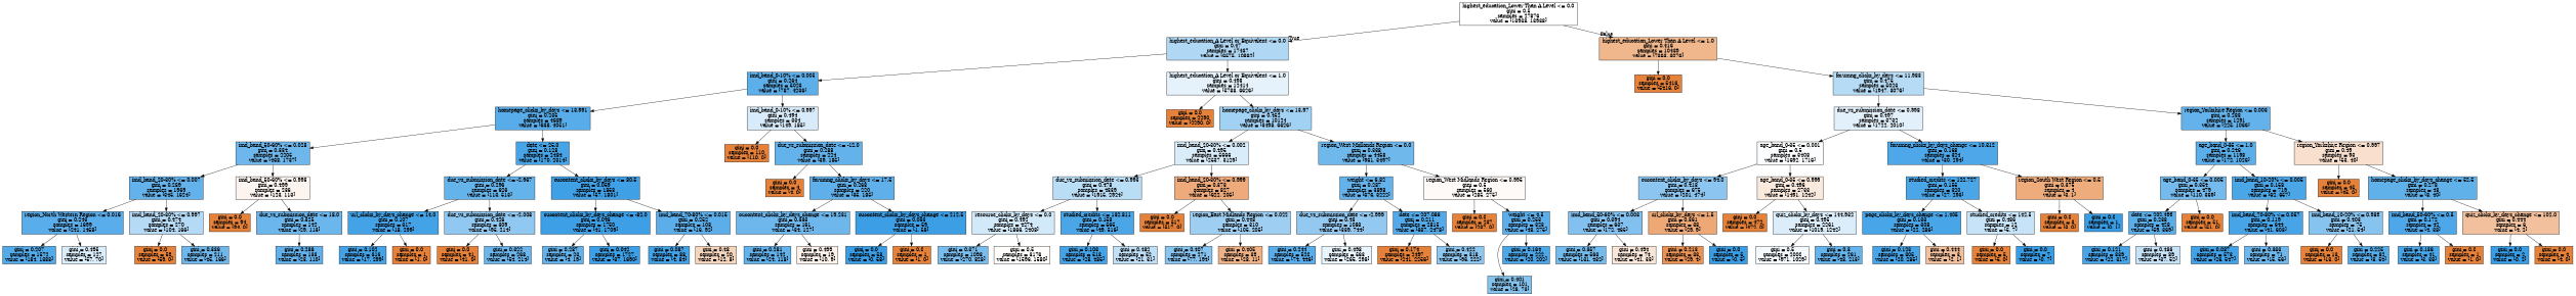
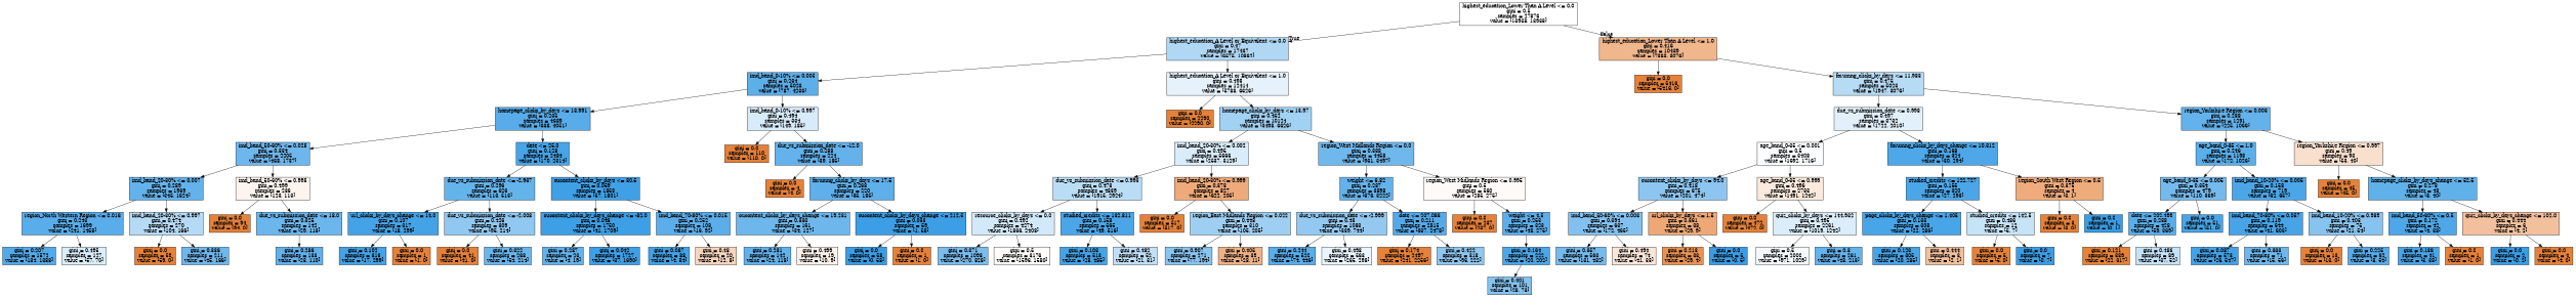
  digraph {
    node [color=black fillcolor="#e58139ff" shape=box style=filled]
    n1 [fillcolor="#e5813900" label="highest_education_Lower Than A Level <= 0.0\ngini = 0.5\nsamples = 27876\nvalue = [13938, 13938]"]
    n2 [fillcolor="#399de565" label="highest_education_A Level or Equivalent <= 0.0\ngini = 0.47\nsamples = 17437\nvalue = [6575, 10862]"]
    n3 [fillcolor="#e5813994" label="highest_education_Lower Than A Level <= 1.0\ngini = 0.416\nsamples = 10439\nvalue = [7363, 3076]"]
    n4 [fillcolor="#399de5d0" label="imd_band_0-10% <= 0.005\ngini = 0.264\nsamples = 5023\nvalue = [787, 4236]"]
    n5 [fillcolor="#399de520" label="highest_education_A Level or Equivalent <= 1.0\ngini = 0.498\nsamples = 12414\nvalue = [5788, 6626]"]
    n6 [label="gini = 0.0\nsamples = 5416\nvalue = [5416, 0]"]
    n7 [fillcolor="#399de55e" label="forumng_clicks_by_days <= 11.983\ngini = 0.475\nsamples = 5023\nvalue = [1947, 3076]"]
    n8 [fillcolor="#399de5d7" label="homepage_clicks_by_days <= 13.991\ngini = 0.235\nsamples = 4689\nvalue = [638, 4051]"]
    n9 [fillcolor="#399de532" label="imd_band_0-10% <= 0.997\ngini = 0.494\nsamples = 334\nvalue = [149, 185]"]
    n10 [label="gini = 0.0\nsamples = 2290\nvalue = [2290, 0]"]
    n11 [fillcolor="#399de578" label="homepage_clicks_by_days <= 13.97\ngini = 0.452\nsamples = 10124\nvalue = [3498, 6626]"]
    n12 [fillcolor="#399de5ba" label="imd_band_50-60% <= 0.028\ngini = 0.334\nsamples = 2205\nvalue = [468, 1737]"]
    n13 [fillcolor="#399de5ec" label="date <= 25.0\ngini = 0.128\nsamples = 2484\nvalue = [170, 2314]"]
    n14 [label="gini = 0.0\nsamples = 110\nvalue = [110, 0]"]
    n15 [fillcolor="#399de5c9" label="due_vs_submission_date <= -12.0\ngini = 0.288\nsamples = 224\nvalue = [39, 185]"]
    n16 [fillcolor="#399de5c9" label="imd_band_20-30% <= 0.007\ngini = 0.289\nsamples = 1969\nvalue = [345, 1624]"]
    n17 [fillcolor="#e5813915" label="imd_band_50-60% <= 0.998\ngini = 0.499\nsamples = 236\nvalue = [123, 113]"]
    n18 [fillcolor="#399de5c7" label="due_vs_submission_date <= -2.967\ngini = 0.296\nsamples = 626\nvalue = [113, 513]"]
    n19 [fillcolor="#399de5f7" label="oucontent_clicks_by_days <= 80.5\ngini = 0.059\nsamples = 1858\nvalue = [57, 1801]"]
    n20 [fillcolor="#399de5d5" label="region_North Western Region <= 0.016\ngini = 0.243\nsamples = 1699\nvalue = [241, 1458]"]
    n21 [fillcolor="#399de55f" label="imd_band_20-30% <= 0.997\ngini = 0.474\nsamples = 270\nvalue = [104, 166]"]
    n22 [label="gini = 0.0\nsamples = 94\nvalue = [94, 0]"]
    n23 [fillcolor="#399de5be" label="due_vs_submission_date <= 18.0\ngini = 0.325\nsamples = 142\nvalue = [29, 113]"]
    n24 [fillcolor="#399de5dd" label="gini = 0.207\nsamples = 1572\nvalue = [184, 1388]"]
    n25 [fillcolor="#399de52f" label="gini = 0.495\nsamples = 127\nvalue = [57, 70]"]
    n26 [label="gini = 0.0\nsamples = 59\nvalue = [59, 0]"]
    n27 [fillcolor="#399de5ba" label="gini = 0.336\nsamples = 211\nvalue = [45, 166]"]
    n28 [fillcolor="#399de5ca" label="gini = 0.286\nsamples = 133\nvalue = [23, 110]"]
    n29 [fillcolor="#399de5f0" label="url_clicks_by_days_change <= 14.0\ngini = 0.107\nsamples = 317\nvalue = [18, 299]"]
    n30 [fillcolor="#399de58e" label="due_vs_submission_date <= -2.008\ngini = 0.426\nsamples = 309\nvalue = [95, 214]"]
    n31 [fillcolor="#399de5f9" label="oucontent_clicks_by_days_change <= -82.0\ngini = 0.046\nsamples = 1750\nvalue = [41, 1709]"]
    n32 [fillcolor="#399de5d3" label="imd_band_70-80% <= 0.015\ngini = 0.252\nsamples = 108\nvalue = [16, 92]"]
    n33 [fillcolor="#399de5f1" label="gini = 0.102\nsamples = 316\nvalue = [17, 299]"]
    n34 [label="gini = 0.0\nsamples = 1\nvalue = [1, 0]"]
    n35 [label="gini = 0.0\nsamples = 41\nvalue = [41, 0]"]
    n36 [fillcolor="#399de5bf" label="gini = 0.322\nsamples = 268\nvalue = [54, 214]"]
    n37 [fillcolor="#399de5c9" label="gini = 0.287\nsamples = 23\nvalue = [4, 19]"]
    n38 [fillcolor="#399de5f9" label="gini = 0.042\nsamples = 1727\nvalue = [37, 1690]"]
    n39 [fillcolor="#399de5f3" label="gini = 0.087\nsamples = 88\nvalue = [4, 84]"]
    n40 [fillcolor="#e5813955" label="gini = 0.48\nsamples = 20\nvalue = [12, 8]"]
    n41 [label="gini = 0.0\nsamples = 4\nvalue = [4, 0]"]
    n42 [fillcolor="#399de5cf" label="forumng_clicks_by_days <= 17.5\ngini = 0.268\nsamples = 220\nvalue = [35, 185]"]
    n43 [fillcolor="#399de5bb" label="oucontent_clicks_by_days_change <= 19.231\ngini = 0.333\nsamples = 161\nvalue = [34, 127]"]
    n44 [fillcolor="#399de5fb" label="oucontent_clicks_by_days_change <= 212.5\ngini = 0.033\nsamples = 59\nvalue = [1, 58]"]
    n45 [fillcolor="#399de5cb" label="gini = 0.281\nsamples = 142\nvalue = [24, 118]"]
    n46 [fillcolor="#e5813919" label="gini = 0.499\nsamples = 19\nvalue = [10, 9]"]
    n47 [fillcolor="#399de5ff" label="gini = 0.0\nsamples = 58\nvalue = [0, 58]"]
    n48 [label="gini = 0.0\nsamples = 1\nvalue = [1, 0]"]
    n49 [fillcolor="#399de530" label="imd_band_20-30% <= 0.002\ngini = 0.495\nsamples = 5666\nvalue = [2537, 3129]"]
    n50 [fillcolor="#399de5b9" label="region_West Midlands Region <= 0.0\ngini = 0.338\nsamples = 4458\nvalue = [961, 3497]"]
    n51 [fillcolor="#399de558" label="due_vs_submission_date <= 0.993\ngini = 0.478\nsamples = 4839\nvalue = [1915, 2924]"]
    n52 [fillcolor="#e58139ab" label="imd_band_20-30% <= 0.999\ngini = 0.373\nsamples = 827\nvalue = [622, 205]"]
    n53 [fillcolor="#399de5c9" label="weight <= 6.82\ngini = 0.287\nsamples = 3898\nvalue = [676, 3222]"]
    n54 [fillcolor="#e5813909" label="region_West Midlands Region <= 0.995\ngini = 0.5\nsamples = 560\nvalue = [285, 275]"]
    n55 [fillcolor="#399de539" label="resource_clicks_by_days <= 0.0\ngini = 0.492\nsamples = 4274\nvalue = [1866, 2408]"]
    n56 [fillcolor="#399de5e7" label="studied_credits <= 132.811\ngini = 0.158\nsamples = 565\nvalue = [49, 516]"]
    n57 [label="gini = 0.0\nsamples = 517\nvalue = [517, 0]"]
    n58 [fillcolor="#399de57c" label="region_East Midlands Region <= 0.022\ngini = 0.448\nsamples = 310\nvalue = [105, 205]"]
    n59 [fillcolor="#399de5ac" label="gini = 0.371\nsamples = 1098\nvalue = [270, 828]"]
    n60 [fillcolor="#e5813903" label="gini = 0.5\nsamples = 3176\nvalue = [1596, 1580]"]
    n61 [fillcolor="#399de5f0" label="gini = 0.103\nsamples = 513\nvalue = [28, 485]"]
    n62 [fillcolor="#399de552" label="gini = 0.482\nsamples = 52\nvalue = [21, 31]"]
-   n63 [fillcolor="#399de59a" label="gini = 0.407\nsamples = 271\nvalue = [77, 194]"]
+   n63 [fillcolor="#399de59a" label="gini = 0.907\nsamples = 271\nvalue = [77, 194]"]
    n64 [fillcolor="#e581399b" label="gini = 0.405\nsamples = 39\nvalue = [28, 11]"]
    n65 [fillcolor="#399de58b" label="due_vs_submission_date <= -2.999\ngini = 0.43\nsamples = 1083\nvalue = [339, 744]"]
    n66 [fillcolor="#399de5dc" label="date <= 207.086\ngini = 0.211\nsamples = 2815\nvalue = [337, 2478]"]
    n67 [label="gini = 0.0\nsamples = 237\nvalue = [237, 0]"]
    n68 [fillcolor="#399de5d2" label="weight <= 4.5\ngini = 0.253\nsamples = 323\nvalue = [48, 275]"]
    n69 [fillcolor="#399de5d5" label="gini = 0.244\nsamples = 520\nvalue = [74, 446]"]
    n70 [fillcolor="#399de51c" label="gini = 0.498\nsamples = 563\nvalue = [265, 298]"]
    n71 [label="gini = 0.174\nsamples = 2497\nvalue = [241, 2256]"]
    n72 [fillcolor="#399de591" label="gini = 0.422\nsamples = 318\nvalue = [96, 222]"]
    n73 [fillcolor="#399de59d" label="gini = 0.401\nsamples = 101\nvalue = [28, 73]"]
    n74 [fillcolor="#399de5e6" label="gini = 0.164\nsamples = 222\nvalue = [20, 202]"]
    n75 [fillcolor="#399de525" label="due_vs_submission_date <= 0.998\ngini = 0.497\nsamples = 3732\nvalue = [1722, 2010]"]
    n76 [fillcolor="#399de5c9" label="region_Yorkshire Region <= 0.003\ngini = 0.288\nsamples = 1291\nvalue = [225, 1066]"]
    n77 [fillcolor="#399de504" label="age_band_0-35 <= 0.001\ngini = 0.5\nsamples = 3408\nvalue = [1692, 1716]"]
    n78 [fillcolor="#399de5e5" label="forumng_clicks_by_days_change <= 10.312\ngini = 0.168\nsamples = 324\nvalue = [30, 294]"]
    n79 [fillcolor="#399de5d4" label="age_band_0-35 <= 1.0\ngini = 0.246\nsamples = 1198\nvalue = [172, 1026]"]
    n80 [fillcolor="#e581393f" label="region_Yorkshire Region <= 0.997\ngini = 0.49\nsamples = 93\nvalue = [53, 40]"]
    n81 [fillcolor="#399de593" label="oucontent_clicks_by_days <= 94.0\ngini = 0.418\nsamples = 675\nvalue = [201, 474]"]
    n82 [fillcolor="#e581392b" label="age_band_0-35 <= 0.999\ngini = 0.496\nsamples = 2733\nvalue = [1491, 1242]"]
    n83 [fillcolor="#399de5e8" label="studied_credits <= 122.727\ngini = 0.155\nsamples = 320\nvalue = [27, 293]"]
    n84 [fillcolor="#e58139aa" label="region_South West Region <= 0.5\ngini = 0.375\nsamples = 4\nvalue = [3, 1]"]
    n85 [fillcolor="#399de5a1" label="imd_band_50-60% <= 0.003\ngini = 0.394\nsamples = 637\nvalue = [172, 465]"]
    n86 [fillcolor="#e58139b0" label="url_clicks_by_days <= 1.5\ngini = 0.361\nsamples = 38\nvalue = [29, 9]"]
    n87 [label="gini = 0.0\nsamples = 472\nvalue = [472, 0]"]
    n88 [fillcolor="#399de52e" label="quiz_clicks_by_days <= 144.932\ngini = 0.495\nsamples = 2261\nvalue = [1019, 1242]"]
    n89 [fillcolor="#399de5b2" label="gini = 0.357\nsamples = 563\nvalue = [131, 432]"]
    n90 [fillcolor="#e5813932" label="gini = 0.494\nsamples = 74\nvalue = [41, 33]"]
    n91 [fillcolor="#e58139dc" label="gini = 0.213\nsamples = 33\nvalue = [29, 4]"]
    n92 [fillcolor="#399de5ff" label="gini = 0.0\nsamples = 5\nvalue = [0, 5]"]
    n93 [fillcolor="#399de50e" label="gini = 0.5\nsamples = 2000\nvalue = [971, 1029]"]
    n94 [fillcolor="#399de5c6" label="gini = 0.3\nsamples = 261\nvalue = [48, 213]"]
    n95 [fillcolor="#399de5eb" label="page_clicks_by_days_change <= 1.405\ngini = 0.133\nsamples = 308\nvalue = [22, 286]"]
    n96 [fillcolor="#399de549" label="studied_credits <= 142.5\ngini = 0.486\nsamples = 12\nvalue = [5, 7]"]
    n97 [label="gini = 0.0\nsamples = 3\nvalue = [3, 0]"]
    n98 [fillcolor="#399de5ff" label="gini = 0.0\nsamples = 1\nvalue = [0, 1]"]
    n99 [fillcolor="#399de5ed" label="gini = 0.123\nsamples = 305\nvalue = [20, 285]"]
    n100 [fillcolor="#e581397f" label="gini = 0.444\nsamples = 3\nvalue = [2, 1]"]
    n101 [label="gini = 0.0\nsamples = 5\nvalue = [5, 0]"]
    n102 [fillcolor="#399de5ff" label="gini = 0.0\nsamples = 7\nvalue = [0, 7]"]
    n103 [fillcolor="#399de5b3" label="age_band_0-35 <= 0.005\ngini = 0.354\nsamples = 479\nvalue = [110, 369]"]
    n104 [fillcolor="#399de5e7" label="imd_band_10-20% <= 0.005\ngini = 0.158\nsamples = 719\nvalue = [62, 657]"]
    n105 [label="gini = 0.0\nsamples = 45\nvalue = [45, 0]"]
    n106 [fillcolor="#399de5cc" label="homepage_clicks_by_days_change <= 52.5\ngini = 0.278\nsamples = 48\nvalue = [8, 40]"]
    n107 [fillcolor="#399de5d6" label="date <= 202.499\ngini = 0.238\nsamples = 428\nvalue = [59, 369]"]
-   n108 [label="gini = 0.0\nsamples = 51\nvalue = [51, 0]"]
+   n108 [fillcolor="#399de5eb" label="gini = 0.0\nsamples = 51\nvalue = [51, 0]"]
    n109 [fillcolor="#399de5ee" label="imd_band_70-80% <= 0.057\ngini = 0.119\nsamples = 644\nvalue = [41, 603]"]
    n110 [fillcolor="#399de59c" label="imd_band_10-20% <= 0.989\ngini = 0.403\nsamples = 75\nvalue = [21, 54]"]
-   n111 [fillcolor="#399de5ed" label="gini = 0.121\nsamples = 339\nvalue = [22, 317]"]
+   n111 [label="gini = 0.121\nsamples = 339\nvalue = [22, 317]"]
    n112 [fillcolor="#399de54a" label="gini = 0.486\nsamples = 89\nvalue = [37, 52]"]
    n113 [fillcolor="#399de5f3" label="gini = 0.087\nsamples = 573\nvalue = [26, 547]"]
    n114 [fillcolor="#399de5bb" label="gini = 0.333\nsamples = 71\nvalue = [15, 56]"]
    n115 [label="gini = 0.0\nsamples = 13\nvalue = [13, 0]"]
    n116 [fillcolor="#399de5d9" label="gini = 0.225\nsamples = 62\nvalue = [8, 54]"]
    n117 [fillcolor="#399de5e4" label="imd_band_50-60% <= 0.5\ngini = 0.172\nsamples = 42\nvalue = [4, 38]"]
    n118 [fillcolor="#e581397f" label="quiz_clicks_by_days_change <= 102.0\ngini = 0.444\nsamples = 6\nvalue = [4, 2]"]
    n119 [fillcolor="#399de5eb" label="gini = 0.136\nsamples = 41\nvalue = [3, 38]"]
    n120 [label="gini = 0.0\nsamples = 1\nvalue = [1, 0]"]
    n121 [fillcolor="#399de5ff" label="gini = 0.0\nsamples = 2\nvalue = [0, 2]"]
    n122 [label="gini = 0.0\nsamples = 4\nvalue = [4, 0]"]
    n1 -> n2 [headlabel=True labelangle=45 labeldistance=2.5]
    n1 -> n3 [headlabel=False labelangle=-45 labeldistance=2.5]
    n2 -> n4
    n2 -> n5
    n3 -> n6
    n3 -> n7
    n4 -> n8
    n4 -> n9
    n5 -> n10
    n5 -> n11
    n7 -> n75
    n7 -> n76
    n8 -> n12
    n8 -> n13
    n9 -> n14
    n9 -> n15
    n11 -> n49
    n11 -> n50
    n12 -> n16
    n12 -> n17
    n13 -> n18
    n13 -> n19
    n15 -> n41
    n15 -> n42
    n16 -> n20
    n16 -> n21
    n17 -> n22
    n17 -> n23
    n18 -> n29
    n18 -> n30
    n19 -> n31
    n19 -> n32
    n20 -> n24
    n20 -> n25
    n21 -> n26
    n21 -> n27
    n23 -> n28
    n29 -> n33
    n29 -> n34
    n30 -> n35
    n30 -> n36
    n31 -> n37
    n31 -> n38
    n32 -> n39
    n32 -> n40
    n42 -> n43
    n42 -> n44
    n43 -> n45
    n43 -> n46
    n44 -> n47
    n44 -> n48
    n49 -> n51
    n49 -> n52
    n50 -> n53
    n50 -> n54
    n51 -> n55
    n51 -> n56
    n52 -> n57
    n52 -> n58
    n53 -> n65
    n53 -> n66
    n54 -> n67
    n54 -> n68
    n55 -> n59
    n55 -> n60
    n56 -> n61
    n56 -> n62
    n58 -> n63
    n58 -> n64
    n65 -> n69
    n65 -> n70
    n66 -> n71
    n66 -> n72
-   n68 -> n73
+   n74 -> n73
    n68 -> n74
    n75 -> n77
    n75 -> n78
    n76 -> n79
    n76 -> n80
    n77 -> n81
    n77 -> n82
    n78 -> n83
    n78 -> n84
    n79 -> n103
    n79 -> n104
    n80 -> n105
    n80 -> n106
    n81 -> n85
    n81 -> n86
    n82 -> n87
    n82 -> n88
    n83 -> n95
    n83 -> n96
    n84 -> n97
    n84 -> n98
    n85 -> n89
    n85 -> n90
    n86 -> n91
    n86 -> n92
    n88 -> n93
    n88 -> n94
    n95 -> n99
    n95 -> n100
    n96 -> n101
    n96 -> n102
    n103 -> n107
    n103 -> n108
    n104 -> n109
    n104 -> n110
    n106 -> n117
    n106 -> n118
    n107 -> n111
    n107 -> n112
    n109 -> n113
    n109 -> n114
    n110 -> n115
    n110 -> n116
    n117 -> n119
    n117 -> n120
    n118 -> n121
    n118 -> n122
  }
